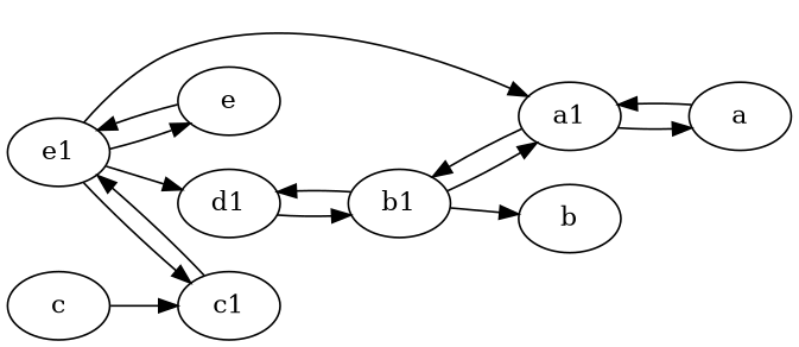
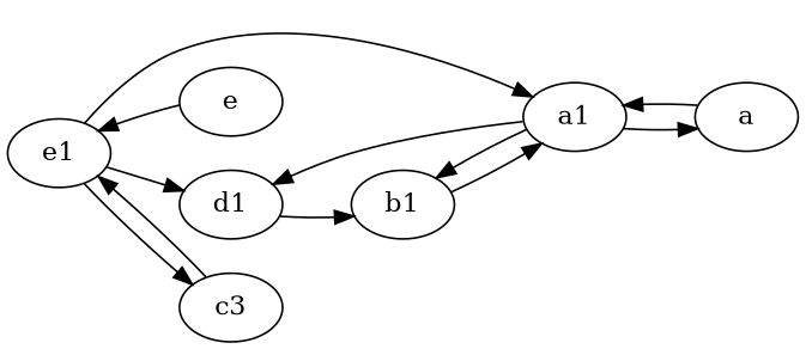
  digraph {
    rankdir=LR
    d1
    b1
    e
    e1
    a1
-   c1
+   c1 [label=c3]
    a
-   b
-   c
    d1 -> b1
-   b1 -> d1
+   a1 -> d1
    b1 -> a1
-   b1 -> b
    e -> e1
    e1 -> d1
-   e1 -> e
    e1 -> a1
    e1 -> c1
    a1 -> b1
    a1 -> a
    c1 -> e1
    a -> a1
-   c -> c1
  }
